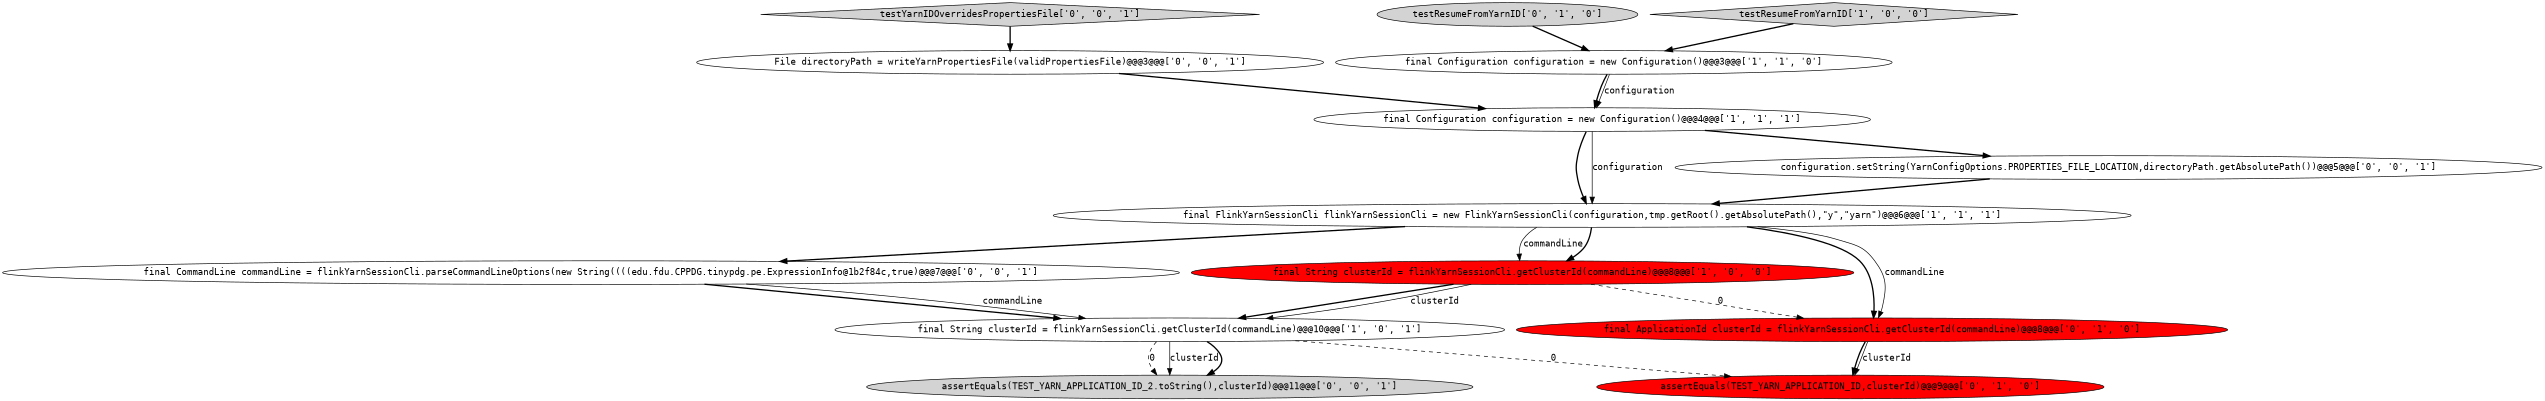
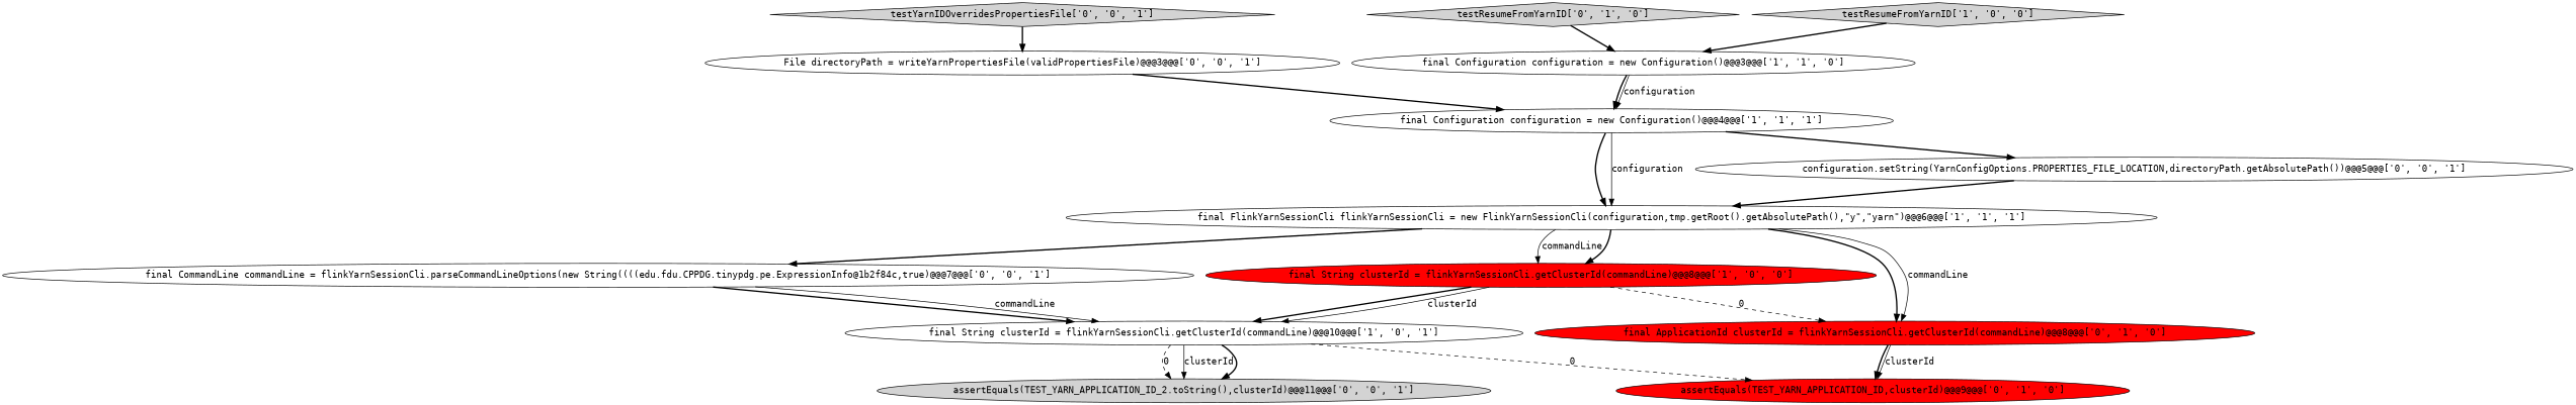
  digraph {
    fontname="DejaVu Sans Mono"
    node [fillcolor=white shape=ellipse style=filled fontname="DejaVu Sans Mono"]
    edge [style=bold fontname="DejaVu Sans Mono"]
    n1 [label="final CommandLine commandLine = flinkYarnSessionCli.parseCommandLineOptions(new String((((edu.fdu.CPPDG.tinypdg.pe.ExpressionInfo@1b2f84c,true)@@@7@@@['0', '0', '1']"]
    n2 [label="final String clusterId = flinkYarnSessionCli.getClusterId(commandLine)@@@10@@@['1', '0', '1']"]
    n3 [label="final Configuration configuration = new Configuration()@@@4@@@['1', '1', '1']"]
    n4 [label="final FlinkYarnSessionCli flinkYarnSessionCli = new FlinkYarnSessionCli(configuration,tmp.getRoot().getAbsolutePath(),\"y\",\"yarn\")@@@6@@@['1', '1', '1']"]
    n5 [label="configuration.setString(YarnConfigOptions.PROPERTIES_FILE_LOCATION,directoryPath.getAbsolutePath())@@@5@@@['0', '0', '1']"]
    n6 [fillcolor=lightgray label="testYarnIDOverridesPropertiesFile['0', '0', '1']" shape=diamond]
    n7 [label="File directoryPath = writeYarnPropertiesFile(validPropertiesFile)@@@3@@@['0', '0', '1']"]
    n8 [fillcolor=red label="final String clusterId = flinkYarnSessionCli.getClusterId(commandLine)@@@8@@@['1', '0', '0']"]
    n9 [fillcolor=red label="final ApplicationId clusterId = flinkYarnSessionCli.getClusterId(commandLine)@@@8@@@['0', '1', '0']"]
    n10 [label="final Configuration configuration = new Configuration()@@@3@@@['1', '1', '0']"]
    n11 [fillcolor=red label="assertEquals(TEST_YARN_APPLICATION_ID,clusterId)@@@9@@@['0', '1', '0']"]
    n12 [fillcolor=lightgray label="assertEquals(TEST_YARN_APPLICATION_ID_2.toString(),clusterId)@@@11@@@['0', '0', '1']"]
-   n13 [fillcolor=lightgray label="testResumeFromYarnID['0', '1', '0']"]
+   n13 [fillcolor=lightgray label="testResumeFromYarnID['0', '1', '0']" shape=diamond]
    n14 [fillcolor=lightgray label="testResumeFromYarnID['1', '0', '0']" shape=diamond]
    n1 -> n2
    n1 -> n2 [label=commandLine style=solid]
    n2 -> n11 [label=0 style=dashed]
    n2 -> n12 [label=0 style=dashed]
    n2 -> n12 [label=clusterId style=solid]
    n2 -> n12
    n3 -> n4
    n3 -> n4 [label=configuration style=solid]
    n3 -> n5
    n4 -> n1
    n4 -> n8 [label=commandLine style=solid]
    n4 -> n8
    n4 -> n9
    n4 -> n9 [label=commandLine style=solid]
    n5 -> n4
    n6 -> n7
    n7 -> n3
    n8 -> n2
    n8 -> n2 [label=clusterId style=solid]
    n8 -> n9 [label=0 style=dashed]
    n9 -> n11
    n9 -> n11 [label=clusterId style=solid]
    n10 -> n3
    n10 -> n3 [label=configuration style=solid]
    n13 -> n10
    n14 -> n10
  }
